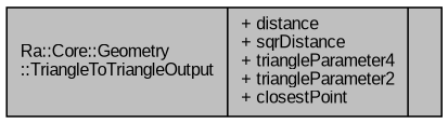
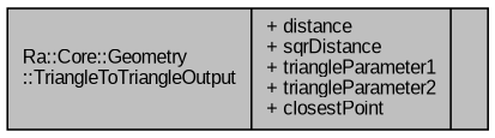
  digraph {
    rankdir=LR
    fontname="Liberation Sans"
-   n1 [color=black fillcolor=grey75 fontcolor=black fontname="Liberation Sans" fontsize=10 height=0.2 label="{Ra::Core::Geometry\l::TriangleToTriangleOutput\n|+ distance\l+ sqrDistance\l+ triangleParameter4\l+ triangleParameter2\l+ closestPoint\l|}" shape=record style=filled width=0.4]
+   n1 [color=black fillcolor=grey75 fontcolor=black fontname="Liberation Sans" fontsize=10 height=0.2 label="{Ra::Core::Geometry\l::TriangleToTriangleOutput\n|+ distance\l+ sqrDistance\l+ triangleParameter1\l+ triangleParameter2\l+ closestPoint\l|}" shape=record style=filled width=0.4]
  }
